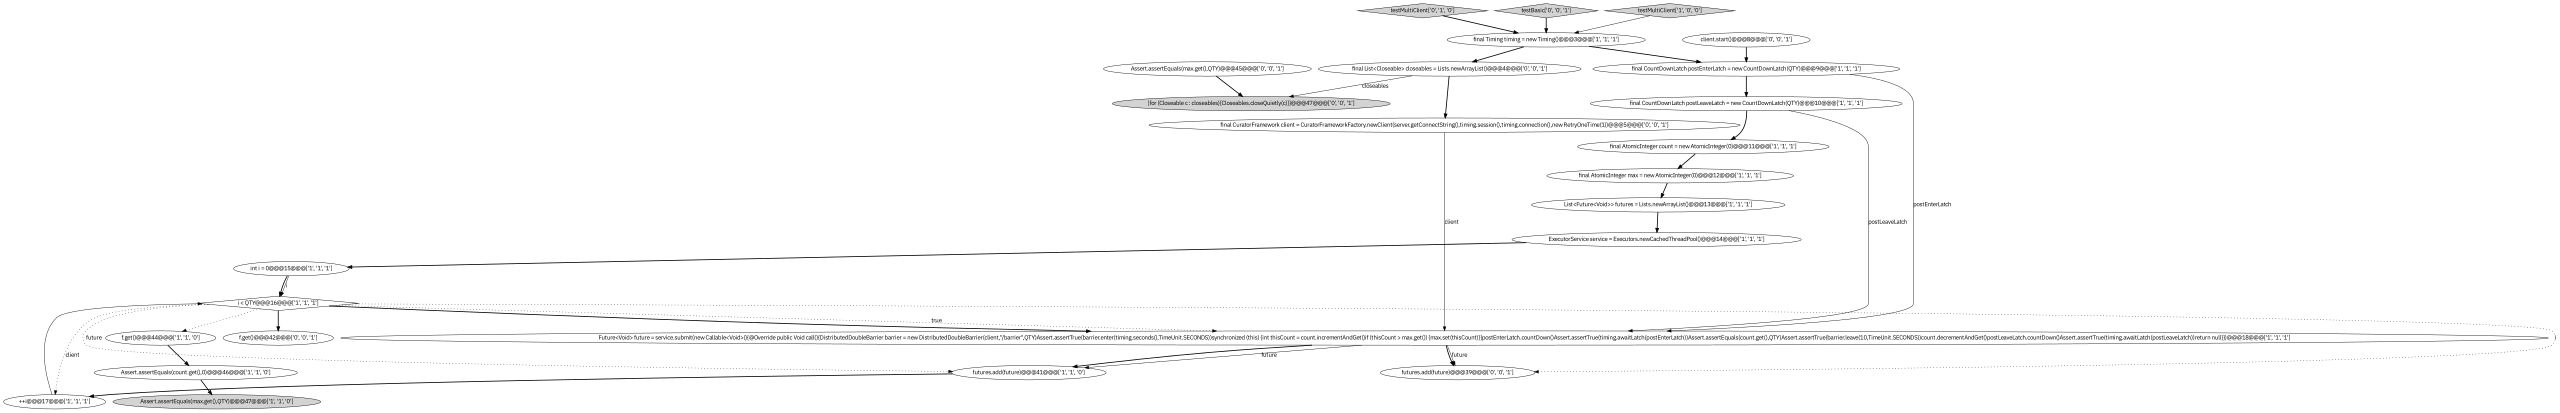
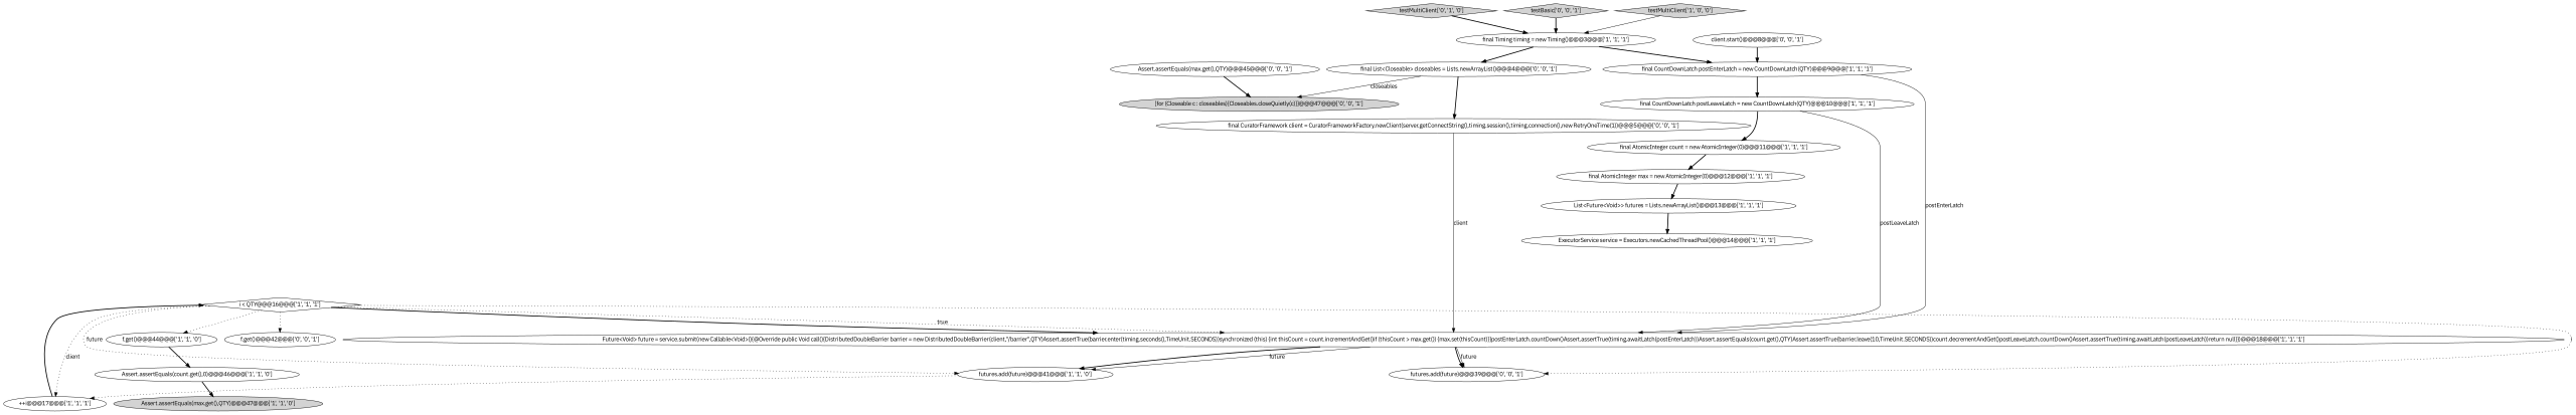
  digraph {
    fontname="IBM Plex Sans"
    node [fillcolor=white fontname="IBM Plex Sans" shape=ellipse style=filled]
    edge [fontname="IBM Plex Sans" style=bold]
    n1 [fillcolor=lightgray label="Assert.assertEquals(max.get(),QTY)@@@47@@@['1', '1', '0']"]
    n2 [label="Future<Void> future = service.submit(new Callable<Void>(){@Override public Void call(){DistributedDoubleBarrier barrier = new DistributedDoubleBarrier(client,\"/barrier\",QTY)Assert.assertTrue(barrier.enter(timing.seconds(),TimeUnit.SECONDS))synchronized (this) {int thisCount = count.incrementAndGet()if (thisCount > max.get()) {max.set(thisCount)}}postEnterLatch.countDown()Assert.assertTrue(timing.awaitLatch(postEnterLatch))Assert.assertEquals(count.get(),QTY)Assert.assertTrue(barrier.leave(10,TimeUnit.SECONDS))count.decrementAndGet()postLeaveLatch.countDown()Assert.assertTrue(timing.awaitLatch(postLeaveLatch))return null}})@@@18@@@['1', '1', '1']"]
    n3 [label="futures.add(future)@@@41@@@['1', '1', '0']"]
    n4 [label="futures.add(future)@@@39@@@['0', '0', '1']"]
    n5 [label="++i@@@17@@@['1', '1', '1']"]
    n6 [label="final CountDownLatch postEnterLatch = new CountDownLatch(QTY)@@@9@@@['1', '1', '1']"]
    n7 [label="final CountDownLatch postLeaveLatch = new CountDownLatch(QTY)@@@10@@@['1', '1', '1']"]
    n8 [label="final AtomicInteger count = new AtomicInteger(0)@@@11@@@['1', '1', '1']"]
    n9 [label="final AtomicInteger max = new AtomicInteger(0)@@@12@@@['1', '1', '1']"]
    n10 [fillcolor=lightgray label="testMultiClient['0', '1', '0']" shape=diamond]
    n11 [label="final Timing timing = new Timing()@@@3@@@['1', '1', '1']"]
    n12 [label="final List<Closeable> closeables = Lists.newArrayList()@@@4@@@['0', '0', '1']"]
    n13 [label="ExecutorService service = Executors.newCachedThreadPool()@@@14@@@['1', '1', '1']"]
-   n14 [label="int i = 0@@@15@@@['1', '1', '1']"]
    n15 [label="i < QTY@@@16@@@['1', '1', '1']" shape=diamond]
    n16 [label="final CuratorFramework client = CuratorFrameworkFactory.newClient(server.getConnectString(),timing.session(),timing.connection(),new RetryOneTime(1))@@@5@@@['0', '0', '1']"]
    n17 [fillcolor=lightgray label="{for (Closeable c : closeables){Closeables.closeQuietly(c)}}@@@47@@@['0', '0', '1']"]
    n18 [label="Assert.assertEquals(max.get(),QTY)@@@45@@@['0', '0', '1']"]
    n19 [label="f.get()@@@42@@@['0', '0', '1']"]
    n20 [label="f.get()@@@44@@@['1', '1', '0']"]
    n21 [label="Assert.assertEquals(count.get(),0)@@@46@@@['1', '1', '0']"]
    n22 [label="client.start()@@@8@@@['0', '0', '1']"]
    n23 [label="List<Future<Void>> futures = Lists.newArrayList()@@@13@@@['1', '1', '1']"]
    n24 [fillcolor=lightgray label="testBasic['0', '0', '1']" shape=diamond]
    n25 [fillcolor=lightgray label="testMultiClient['1', '0', '0']" shape=diamond]
    n2 -> n3 [label=future style=solid]
    n2 -> n3
    n2 -> n4
    n2 -> n4 [label=future style=solid]
-   n3 -> n5
-   n5 -> n15 [style=solid]
+   n3 -> n5 [style=dotted]
+   n5 -> n15
    n6 -> n2 [label=postEnterLatch style=solid]
    n6 -> n7
    n7 -> n2 [label=postLeaveLatch style=solid]
    n7 -> n8
    n8 -> n9
    n9 -> n23
    n10 -> n11
    n11 -> n6
    n11 -> n12
    n12 -> n16
    n12 -> n17 [label=closeables style=solid]
-   n13 -> n14
-   n14 -> n15 [label=i style=solid]
-   n14 -> n15
    n15 -> n2 [label=true style=dotted]
    n15 -> n2
    n15 -> n3 [label=future style=dotted]
    n15 -> n4 [label=i style=dotted]
    n15 -> n5 [label=client style=dotted]
-   n15 -> n19
+   n15 -> n19 [style=dotted]
    n15 -> n20 [style=dotted]
    n16 -> n2 [label=client style=solid]
    n18 -> n17
    n20 -> n21
    n21 -> n1
    n22 -> n6
    n23 -> n13
    n24 -> n11
    n25 -> n11 [style=solid]
  }
